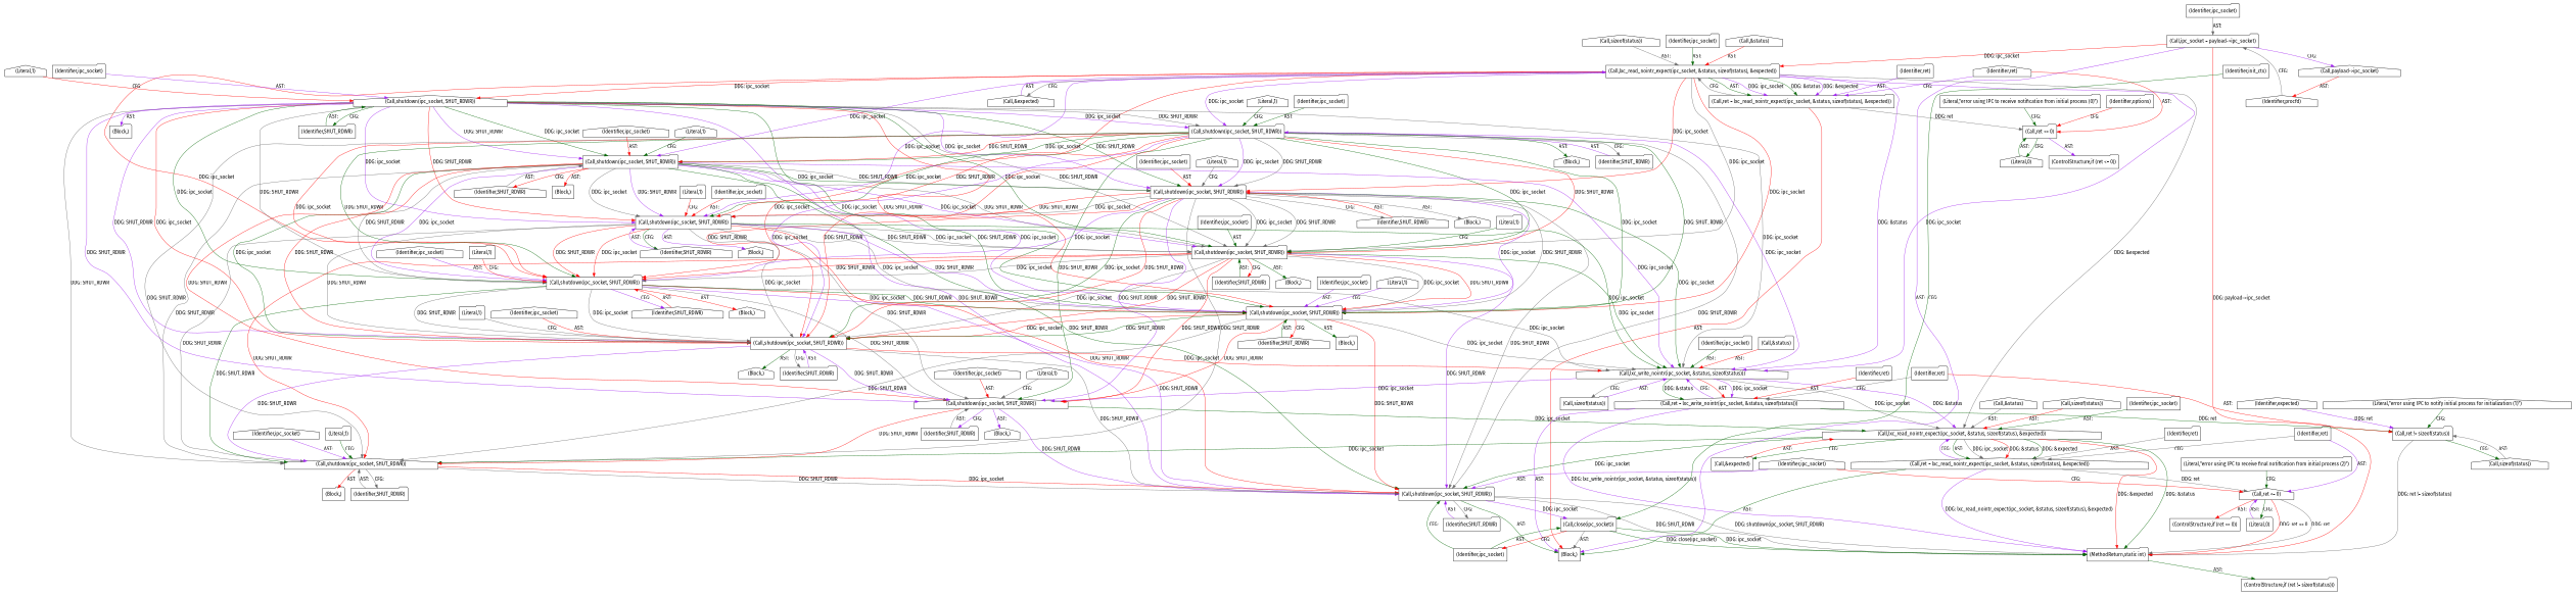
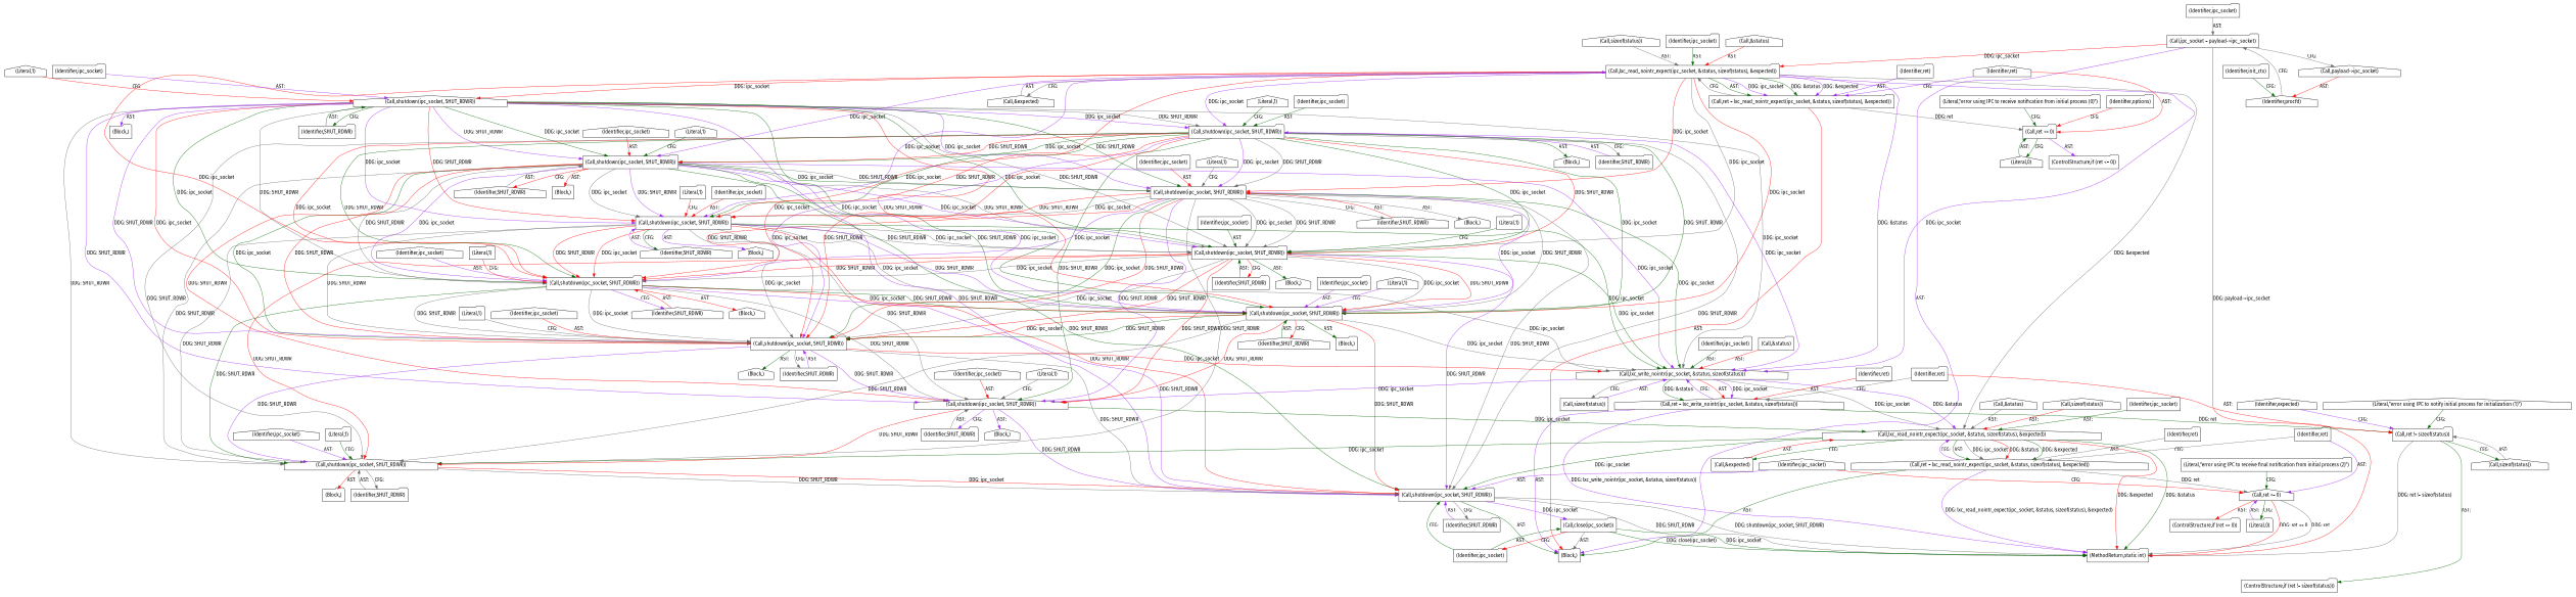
  digraph {
    fontname="Fira Sans"
    node [fontname="Fira Sans" shape=folder]
    edge [color=gray40 fontname="Fira Sans"]
    n1 [label="(Call,ipc_socket = payload->ipc_socket)"]
    n2 [label="(Call,lxc_read_nointr_expect(ipc_socket, &status, sizeof(status), &expected))"]
    n3 [label="(Call,payload->ipc_socket)" shape=house]
    n4 [label="(Block,)"]
    n5 [label="(MethodReturn,static int)"]
    n6 [label="(Call,ret = lxc_read_nointr_expect(ipc_socket, &status, sizeof(status), &expected))"]
    n7 [label="(Call,shutdown(ipc_socket, SHUT_RDWR))" shape=house]
    n8 [label="(Call,shutdown(ipc_socket, SHUT_RDWR))"]
    n9 [label="(Call,shutdown(ipc_socket, SHUT_RDWR))"]
    n10 [label="(Call,shutdown(ipc_socket, SHUT_RDWR))"]
    n11 [label="(Call,shutdown(ipc_socket, SHUT_RDWR))"]
    n12 [label="(Call,shutdown(ipc_socket, SHUT_RDWR))"]
    n13 [label="(Call,shutdown(ipc_socket, SHUT_RDWR))"]
    n14 [label="(Call,shutdown(ipc_socket, SHUT_RDWR))"]
    n15 [label="(Call,shutdown(ipc_socket, SHUT_RDWR))"]
    n16 [label="(Call,lxc_write_nointr(ipc_socket, &status, sizeof(status)))" shape=house]
    n17 [label="(Call,lxc_read_nointr_expect(ipc_socket, &status, sizeof(status), &expected))" shape=house]
    n18 [label="(Call,&expected)" shape=house]
    n19 [label="(Identifier,procfd)" shape=house]
    n20 [label="(Call,ret <= 0)"]
    n21 [label="(Call,shutdown(ipc_socket, SHUT_RDWR))" shape=house]
    n22 [label="(Call,shutdown(ipc_socket, SHUT_RDWR))" shape=house]
    n23 [label="(Call,shutdown(ipc_socket, SHUT_RDWR))"]
    n24 [label="(Identifier,SHUT_RDWR)"]
    n25 [label="(Block,)"]
    n26 [label="(Block,)" shape=house]
    n27 [label="(Identifier,SHUT_RDWR)"]
    n28 [label="(Identifier,SHUT_RDWR)" shape=house]
    n29 [label="(Block,)"]
    n30 [label="(Identifier,SHUT_RDWR)" shape=house]
    n31 [label="(Block,)" shape=house]
    n32 [label="(Identifier,SHUT_RDWR)" shape=house]
    n33 [label="(Block,)" shape=house]
    n34 [label="(Identifier,SHUT_RDWR)"]
    n35 [label="(Block,)" shape=house]
    n36 [label="(Identifier,SHUT_RDWR)" shape=house]
    n37 [label="(Block,)" shape=house]
    n38 [label="(Identifier,SHUT_RDWR)" shape=house]
    n39 [label="(Block,)"]
    n40 [label="(Identifier,SHUT_RDWR)"]
    n41 [label="(Block,)" shape=house]
    n42 [label="(Call,ret = lxc_write_nointr(ipc_socket, &status, sizeof(status)))" shape=house]
    n43 [label="(Call,sizeof(status))"]
    n44 [label="(Call,ret = lxc_read_nointr_expect(ipc_socket, &status, sizeof(status), &expected))" shape=house]
    n45 [label="(Call,&expected)"]
    n46 [label="(ControlStructure,if (ret <= 0))"]
    n47 [label="(Literal,0)" shape=house]
    n48 [label="(Identifier,SHUT_RDWR)"]
    n49 [label="(Block,)" shape=house]
    n50 [label="(Identifier,SHUT_RDWR)"]
    n51 [label="(Block,)"]
    n52 [label="(Call,close(ipc_socket))"]
    n53 [label="(Identifier,SHUT_RDWR)"]
    n54 [label="(Call,ret != sizeof(status))"]
    n55 [label="(ControlStructure,if (ret != sizeof(status)))"]
    n56 [label="(Call,sizeof(status))" shape=house]
    n57 [label="(Call,ret <= 0)" shape=house]
    n58 [label="(ControlStructure,if (ret <= 0))"]
    n59 [label="(Literal,0)"]
    n60 [label="(Identifier,ipc_socket)"]
    n61 [label="(Identifier,ret)" shape=house]
    n62 [label="(Literal,1)"]
    n63 [label="(Literal,\"error using IPC to receive final notification from initial process (2)\")"]
    n64 [label="(Literal,1)" shape=house]
    n65 [label="(Identifier,expected)" shape=house]
    n66 [label="(Literal,1)" shape=house]
    n67 [label="(Identifier,ipc_socket)" shape=house]
    n68 [label="(Call,sizeof(status))" shape=house]
    n69 [label="(Identifier,options)"]
    n70 [label="(Identifier,ipc_socket)" shape=house]
    n71 [label="(Literal,1)" shape=house]
    n72 [label="(Literal,\"error using IPC to notify initial process for initialization (1)\")" shape=house]
    n73 [label="(Identifier,ipc_socket)"]
    n74 [label="(Identifier,ret)"]
    n75 [label="(Literal,1)" shape=house]
    n76 [label="(Literal,1)" shape=house]
    n77 [label="(Identifier,ipc_socket)" shape=house]
    n78 [label="(Identifier,ipc_socket)"]
    n79 [label="(Literal,1)"]
    n80 [label="(Identifier,ipc_socket)"]
    n81 [label="(Identifier,ipc_socket)"]
    n82 [label="(Literal,1)"]
    n83 [label="(Identifier,ipc_socket)"]
    n84 [label="(Identifier,ret)"]
    n85 [label="(Identifier,ipc_socket)"]
    n86 [label="(Identifier,ipc_socket)" shape=house]
    n87 [label="(Identifier,ipc_socket)" shape=house]
    n88 [label="(Identifier,ipc_socket)"]
    n89 [label="(Identifier,ipc_socket)"]
    n90 [label="(Call,&status)" shape=house]
    n91 [label="(Identifier,init_ctx)"]
    n92 [label="(Literal,1)" shape=house]
    n93 [label="(Literal,\"error using IPC to receive notification from initial process (0)\")"]
    n94 [label="(Literal,1)"]
    n95 [label="(Call,&status)" shape=house]
    n96 [label="(Identifier,ret)"]
    n97 [label="(Identifier,ipc_socket)"]
    n98 [label="(Identifier,ipc_socket)"]
    n99 [label="(Identifier,ipc_socket)" shape=house]
    n100 [label="(Identifier,ret)"]
    n101 [label="(Literal,1)"]
    n102 [label="(Identifier,ret)"]
    n103 [label="(Call,&status)"]
    n104 [label="(Call,sizeof(status))" shape=house]
    n1 -> n2 [color=red label="DDG: ipc_socket"]
-   n1 -> n3 [color=purple label="CFG: "]
+   n1 -> n3 [label="CFG: "]
    n1 -> n4 [color=purple label="AST: "]
    n1 -> n5 [color=red label="DDG: payload->ipc_socket"]
    n2 -> n6 [color=darkgreen label="AST: "]
    n2 -> n6 [color=purple label="DDG: ipc_socket"]
    n2 -> n6 [color=darkgreen label="DDG: &status"]
    n2 -> n6 [color=purple label="DDG: &expected"]
    n2 -> n7 [color=red label="DDG: ipc_socket"]
    n2 -> n8 [color=purple label="DDG: ipc_socket"]
    n2 -> n9 [color=purple label="DDG: ipc_socket"]
    n2 -> n10 [color=red label="DDG: ipc_socket"]
    n2 -> n11 [color=purple label="DDG: ipc_socket"]
    n2 -> n12 [label="DDG: ipc_socket"]
    n2 -> n13 [color=red label="DDG: ipc_socket"]
    n2 -> n14 [color=red label="DDG: ipc_socket"]
    n2 -> n15 [color=red label="DDG: ipc_socket"]
    n2 -> n16 [color=purple label="DDG: ipc_socket"]
    n2 -> n16 [color=purple label="DDG: &status"]
    n2 -> n17 [label="DDG: &expected"]
    n2 -> n18 [label="CFG: "]
    n3 -> n19 [color=red label="AST: "]
    n6 -> n2 [label="CFG: "]
    n6 -> n4 [color=red label="AST: "]
    n6 -> n20 [label="DDG: ret"]
    n7 -> n8 [color=purple label="DDG: ipc_socket"]
    n7 -> n8 [label="DDG: SHUT_RDWR"]
    n7 -> n9 [color=darkgreen label="DDG: ipc_socket"]
    n7 -> n9 [color=purple label="DDG: SHUT_RDWR"]
    n7 -> n10 [color=purple label="DDG: ipc_socket"]
    n7 -> n10 [color=darkgreen label="DDG: SHUT_RDWR"]
    n7 -> n11 [color=purple label="DDG: ipc_socket"]
    n7 -> n11 [color=red label="DDG: SHUT_RDWR"]
    n7 -> n12 [color=darkgreen label="DDG: ipc_socket"]
    n7 -> n12 [label="DDG: SHUT_RDWR"]
    n7 -> n13 [color=darkgreen label="DDG: ipc_socket"]
    n7 -> n13 [label="DDG: SHUT_RDWR"]
    n7 -> n14 [color=darkgreen label="DDG: ipc_socket"]
    n7 -> n14 [color=red label="DDG: SHUT_RDWR"]
    n7 -> n15 [color=red label="DDG: ipc_socket"]
    n7 -> n15 [color=purple label="DDG: SHUT_RDWR"]
    n7 -> n16 [label="DDG: ipc_socket"]
    n7 -> n21 [color=purple label="DDG: SHUT_RDWR"]
    n7 -> n22 [label="DDG: SHUT_RDWR"]
    n7 -> n23 [color=purple label="DDG: SHUT_RDWR"]
    n7 -> n24 [color=darkgreen label="CFG: "]
    n7 -> n25 [color=purple label="AST: "]
    n8 -> n9 [color=darkgreen label="DDG: ipc_socket"]
    n8 -> n9 [color=red label="DDG: SHUT_RDWR"]
    n8 -> n10 [color=purple label="DDG: ipc_socket"]
    n8 -> n10 [label="DDG: SHUT_RDWR"]
    n8 -> n11 [color=darkgreen label="DDG: ipc_socket"]
    n8 -> n11 [color=red label="DDG: SHUT_RDWR"]
    n8 -> n12 [color=darkgreen label="DDG: ipc_socket"]
    n8 -> n12 [color=red label="DDG: SHUT_RDWR"]
    n8 -> n13 [color=red label="DDG: ipc_socket"]
    n8 -> n13 [color=darkgreen label="DDG: SHUT_RDWR"]
    n8 -> n14 [color=darkgreen label="DDG: ipc_socket"]
    n8 -> n14 [color=darkgreen label="DDG: SHUT_RDWR"]
    n8 -> n15 [color=purple label="DDG: ipc_socket"]
    n8 -> n15 [color=red label="DDG: SHUT_RDWR"]
    n8 -> n16 [color=purple label="DDG: ipc_socket"]
    n8 -> n21 [color=darkgreen label="DDG: SHUT_RDWR"]
    n8 -> n22 [label="DDG: SHUT_RDWR"]
    n8 -> n23 [label="DDG: SHUT_RDWR"]
    n8 -> n26 [color=darkgreen label="AST: "]
    n8 -> n27 [label="CFG: "]
    n9 -> n10 [color=darkgreen label="DDG: ipc_socket"]
    n9 -> n10 [label="DDG: SHUT_RDWR"]
    n9 -> n11 [label="DDG: ipc_socket"]
    n9 -> n11 [color=purple label="DDG: SHUT_RDWR"]
    n9 -> n12 [color=purple label="DDG: ipc_socket"]
    n9 -> n12 [label="DDG: SHUT_RDWR"]
    n9 -> n13 [color=purple label="DDG: ipc_socket"]
    n9 -> n13 [label="DDG: SHUT_RDWR"]
    n9 -> n14 [color=purple label="DDG: ipc_socket"]
    n9 -> n14 [color=darkgreen label="DDG: SHUT_RDWR"]
    n9 -> n15 [color=darkgreen label="DDG: ipc_socket"]
    n9 -> n15 [color=red label="DDG: SHUT_RDWR"]
    n9 -> n16 [color=purple label="DDG: ipc_socket"]
    n9 -> n21 [color=red label="DDG: SHUT_RDWR"]
    n9 -> n22 [label="DDG: SHUT_RDWR"]
    n9 -> n23 [color=darkgreen label="DDG: SHUT_RDWR"]
    n9 -> n28 [color=red label="CFG: "]
    n9 -> n29 [color=red label="AST: "]
    n10 -> n11 [label="DDG: ipc_socket"]
    n10 -> n11 [color=red label="DDG: SHUT_RDWR"]
    n10 -> n12 [label="DDG: ipc_socket"]
    n10 -> n12 [label="DDG: SHUT_RDWR"]
    n10 -> n13 [color=purple label="DDG: ipc_socket"]
    n10 -> n13 [color=red label="DDG: SHUT_RDWR"]
    n10 -> n14 [color=purple label="DDG: ipc_socket"]
    n10 -> n14 [label="DDG: SHUT_RDWR"]
    n10 -> n15 [color=darkgreen label="DDG: ipc_socket"]
    n10 -> n15 [color=red label="DDG: SHUT_RDWR"]
    n10 -> n16 [color=darkgreen label="DDG: ipc_socket"]
    n10 -> n21 [color=purple label="DDG: SHUT_RDWR"]
    n10 -> n22 [label="DDG: SHUT_RDWR"]
    n10 -> n23 [label="DDG: SHUT_RDWR"]
    n10 -> n30 [label="CFG: "]
    n10 -> n31 [label="AST: "]
    n11 -> n12 [label="DDG: ipc_socket"]
    n11 -> n12 [label="DDG: SHUT_RDWR"]
    n11 -> n13 [color=red label="DDG: ipc_socket"]
    n11 -> n13 [color=red label="DDG: SHUT_RDWR"]
    n11 -> n14 [label="DDG: ipc_socket"]
    n11 -> n14 [color=purple label="DDG: SHUT_RDWR"]
    n11 -> n15 [label="DDG: ipc_socket"]
    n11 -> n15 [label="DDG: SHUT_RDWR"]
    n11 -> n16 [color=darkgreen label="DDG: ipc_socket"]
    n11 -> n21 [label="DDG: SHUT_RDWR"]
    n11 -> n22 [label="DDG: SHUT_RDWR"]
    n11 -> n23 [color=red label="DDG: SHUT_RDWR"]
    n11 -> n32 [color=darkgreen label="CFG: "]
    n11 -> n33 [color=purple label="AST: "]
    n12 -> n13 [label="DDG: ipc_socket"]
    n12 -> n13 [color=red label="DDG: SHUT_RDWR"]
    n12 -> n14 [label="DDG: ipc_socket"]
    n12 -> n14 [color=red label="DDG: SHUT_RDWR"]
    n12 -> n15 [label="DDG: ipc_socket"]
    n12 -> n15 [color=red label="DDG: SHUT_RDWR"]
    n12 -> n16 [color=darkgreen label="DDG: ipc_socket"]
    n12 -> n21 [color=red label="DDG: SHUT_RDWR"]
    n12 -> n22 [color=red label="DDG: SHUT_RDWR"]
    n12 -> n23 [color=purple label="DDG: SHUT_RDWR"]
    n12 -> n34 [color=red label="CFG: "]
    n12 -> n35 [color=darkgreen label="AST: "]
    n13 -> n14 [color=red label="DDG: ipc_socket"]
    n13 -> n14 [color=darkgreen label="DDG: SHUT_RDWR"]
    n13 -> n15 [label="DDG: ipc_socket"]
    n13 -> n15 [label="DDG: SHUT_RDWR"]
    n13 -> n16 [label="DDG: ipc_socket"]
    n13 -> n21 [label="DDG: SHUT_RDWR"]
    n13 -> n22 [color=darkgreen label="DDG: SHUT_RDWR"]
    n13 -> n23 [color=purple label="DDG: SHUT_RDWR"]
    n13 -> n36 [color=purple label="CFG: "]
    n13 -> n37 [color=red label="AST: "]
    n14 -> n15 [color=red label="DDG: ipc_socket"]
    n14 -> n15 [color=darkgreen label="DDG: SHUT_RDWR"]
    n14 -> n16 [label="DDG: ipc_socket"]
    n14 -> n21 [color=red label="DDG: SHUT_RDWR"]
    n14 -> n22 [label="DDG: SHUT_RDWR"]
    n14 -> n23 [color=red label="DDG: SHUT_RDWR"]
    n14 -> n38 [color=red label="CFG: "]
    n14 -> n39 [color=darkgreen label="AST: "]
    n15 -> n16 [color=red label="DDG: ipc_socket"]
    n15 -> n21 [color=purple label="DDG: SHUT_RDWR"]
    n15 -> n22 [color=purple label="DDG: SHUT_RDWR"]
    n15 -> n23 [label="DDG: SHUT_RDWR"]
    n15 -> n40 [label="CFG: "]
    n15 -> n41 [color=darkgreen label="AST: "]
    n16 -> n17 [label="DDG: ipc_socket"]
    n16 -> n17 [color=purple label="DDG: &status"]
    n16 -> n21 [color=purple label="DDG: ipc_socket"]
    n16 -> n42 [color=red label="AST: "]
    n16 -> n42 [color=purple label="DDG: ipc_socket"]
    n16 -> n42 [color=darkgreen label="DDG: &status"]
    n16 -> n43 [label="CFG: "]
    n17 -> n5 [color=red label="DDG: &expected"]
    n17 -> n5 [color=darkgreen label="DDG: &status"]
    n17 -> n22 [color=darkgreen label="DDG: ipc_socket"]
    n17 -> n23 [color=darkgreen label="DDG: ipc_socket"]
    n17 -> n44 [color=darkgreen label="AST: "]
    n17 -> n44 [label="DDG: ipc_socket"]
    n17 -> n44 [color=red label="DDG: &status"]
    n17 -> n44 [color=darkgreen label="DDG: &expected"]
    n17 -> n45 [color=darkgreen label="CFG: "]
    n18 -> n2 [color=purple label="AST: "]
    n19 -> n1 [label="CFG: "]
    n20 -> n46 [color=purple label="AST: "]
    n20 -> n47 [color=darkgreen label="CFG: "]
    n21 -> n17 [color=darkgreen label="DDG: ipc_socket"]
    n21 -> n22 [color=red label="DDG: SHUT_RDWR"]
    n21 -> n23 [color=purple label="DDG: SHUT_RDWR"]
    n21 -> n48 [color=purple label="CFG: "]
    n21 -> n49 [color=purple label="AST: "]
    n22 -> n23 [color=red label="DDG: ipc_socket"]
    n22 -> n23 [label="DDG: SHUT_RDWR"]
    n22 -> n50 [label="CFG: "]
    n22 -> n51 [color=red label="AST: "]
    n23 -> n4 [color=darkgreen label="AST: "]
    n23 -> n5 [label="DDG: shutdown(ipc_socket, SHUT_RDWR)"]
    n23 -> n5 [label="DDG: SHUT_RDWR"]
    n23 -> n52 [color=purple label="DDG: ipc_socket"]
    n23 -> n53 [label="CFG: "]
    n24 -> n7 [color=darkgreen label="AST: "]
    n27 -> n8 [color=purple label="AST: "]
    n28 -> n9 [label="AST: "]
    n30 -> n10 [color=red label="AST: "]
    n32 -> n11 [color=purple label="AST: "]
    n34 -> n12 [color=darkgreen label="AST: "]
    n36 -> n13 [color=red label="AST: "]
    n38 -> n14 [color=darkgreen label="AST: "]
    n40 -> n15 [color=purple label="AST: "]
    n42 -> n4 [color=purple label="AST: "]
    n42 -> n5 [color=purple label="DDG: lxc_write_nointr(ipc_socket, &status, sizeof(status))"]
    n42 -> n16 [color=purple label="CFG: "]
    n42 -> n54 [color=darkgreen label="DDG: ret"]
    n43 -> n16 [color=purple label="AST: "]
    n44 -> n4 [color=darkgreen label="AST: "]
    n44 -> n5 [color=purple label="DDG: lxc_read_nointr_expect(ipc_socket, &status, sizeof(status), &expected)"]
    n44 -> n17 [color=purple label="CFG: "]
    n44 -> n57 [label="DDG: ret"]
    n45 -> n17 [color=red label="AST: "]
    n47 -> n20 [color=darkgreen label="AST: "]
    n48 -> n21 [label="AST: "]
    n50 -> n22 [label="AST: "]
    n52 -> n4 [label="AST: "]
    n52 -> n5 [color=darkgreen label="DDG: ipc_socket"]
    n52 -> n5 [color=darkgreen label="DDG: close(ipc_socket)"]
    n52 -> n60 [color=red label="CFG: "]
    n53 -> n23 [color=purple label="AST: "]
    n54 -> n5 [label="DDG: ret != sizeof(status)"]
-   n5 -> n55 [color=darkgreen label="AST: "]
+   n54 -> n55 [color=darkgreen label="AST: "]
    n54 -> n56 [color=darkgreen label="CFG: "]
    n56 -> n54 [label="AST: "]
    n57 -> n5 [color=red label="DDG: ret <= 0"]
    n57 -> n5 [label="DDG: ret"]
    n57 -> n58 [color=red label="AST: "]
    n57 -> n59 [color=darkgreen label="CFG: "]
    n59 -> n57 [color=purple label="AST: "]
    n60 -> n23 [color=darkgreen label="CFG: "]
    n60 -> n52 [color=darkgreen label="AST: "]
    n61 -> n6 [color=purple label="CFG: "]
    n61 -> n20 [color=red label="AST: "]
    n62 -> n11 [color=red label="CFG: "]
    n63 -> n57 [color=darkgreen label="CFG: "]
    n64 -> n8 [color=darkgreen label="CFG: "]
-   n65 -> n54 [color=purple label="DDG: ret"]
+   n65 -> n54 [color=purple label="CFG: "]
    n66 -> n21 [label="CFG: "]
    n67 -> n22 [color=purple label="AST: "]
    n68 -> n2 [label="AST: "]
    n69 -> n20 [color=red label="CFG: "]
    n70 -> n13 [color=purple label="AST: "]
    n71 -> n14 [color=purple label="CFG: "]
    n72 -> n54 [color=darkgreen label="CFG: "]
    n73 -> n7 [color=purple label="AST: "]
    n74 -> n6 [color=purple label="AST: "]
    n75 -> n7 [color=red label="CFG: "]
    n76 -> n10 [label="CFG: "]
    n77 -> n15 [color=red label="AST: "]
    n78 -> n17 [color=darkgreen label="AST: "]
    n79 -> n13 [color=red label="CFG: "]
    n80 -> n1 [label="AST: "]
    n81 -> n14 [color=purple label="AST: "]
    n82 -> n22 [color=darkgreen label="CFG: "]
    n83 -> n8 [color=darkgreen label="AST: "]
    n84 -> n42 [label="CFG: "]
    n84 -> n54 [color=red label="AST: "]
    n85 -> n2 [color=darkgreen label="AST: "]
    n86 -> n21 [color=red label="AST: "]
    n87 -> n23 [color=purple label="AST: "]
    n87 -> n57 [color=red label="CFG: "]
    n88 -> n11 [color=red label="AST: "]
    n89 -> n10 [color=red label="AST: "]
    n90 -> n2 [color=red label="AST: "]
-   n91 -> n52 [color=darkgreen label="CFG: "]
+   n91 -> n19 [color=darkgreen label="CFG: "]
    n92 -> n9 [color=darkgreen label="CFG: "]
    n93 -> n20 [color=darkgreen label="CFG: "]
    n94 -> n12 [color=darkgreen label="CFG: "]
    n95 -> n17 [label="AST: "]
    n96 -> n42 [color=red label="AST: "]
    n97 -> n16 [color=darkgreen label="AST: "]
    n98 -> n12 [color=darkgreen label="AST: "]
    n99 -> n9 [color=red label="AST: "]
    n100 -> n44 [label="CFG: "]
    n100 -> n57 [color=purple label="AST: "]
    n101 -> n15 [label="CFG: "]
    n102 -> n44 [label="AST: "]
    n103 -> n16 [color=red label="AST: "]
    n104 -> n17 [color=red label="AST: "]
  }
